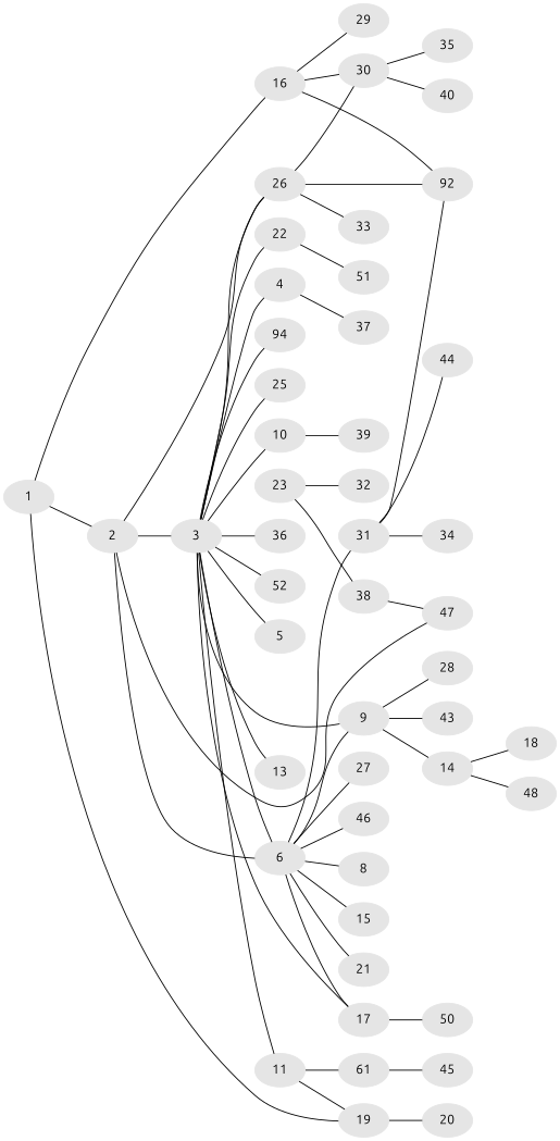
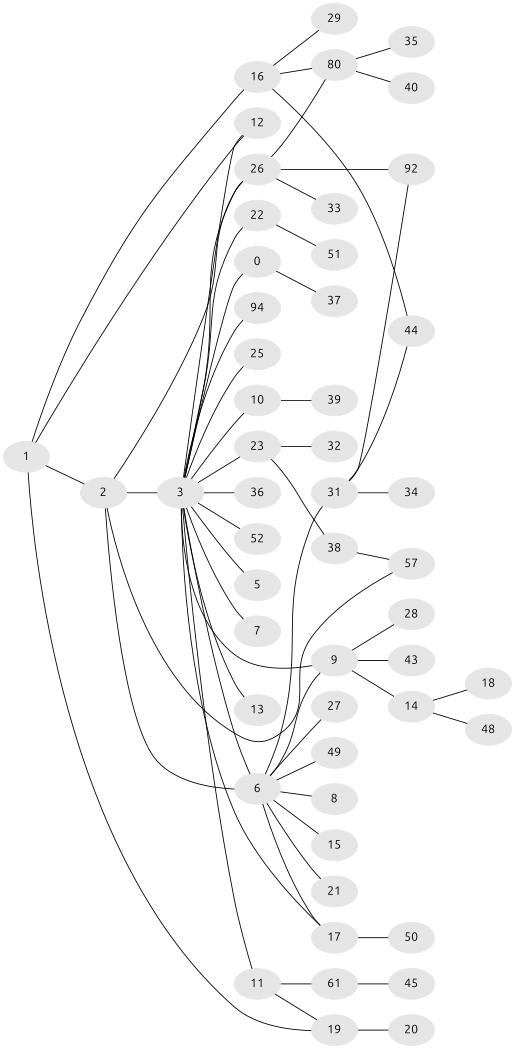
  graph {
    fontname=Ubuntu
    rankdir=LR
    node [color=gray90 fontname=Ubuntu style=filled]
    edge [fontname=Ubuntu]
    1
    2
+   12
    16
    19
    3
    6
    26
-   47
+   47 [label=57]
    29
-   30
+   30 [label=80]
    44
    20
-   4
+   4 [label=0]
    5
+   7
    9
    10
    11
    13
    17
    22
    23
    n24 [label=94]
    25
    36
    52
-   49 [label=46]
+   49
    8
    15
    21
    27
    31
    33
    n35 [label=92]
    37
    14
    28
    43
    39
    n41 [label=61]
    50
    51
    32
    38
    34
    18
    48
    45
    35
    40
    1 -- 2
+   1 -- 12
    1 -- 16
    1 -- 19
    2 -- 3
    2 -- 6
    2 -- 26
    2 -- 47
    16 -- 29
    16 -- 30
-   16 -- n35
+   16 -- 44
    19 -- 20
+   3 -- 12
    3 -- 6
    3 -- 26
    3 -- 4
    3 -- 5
+   3 -- 7
    3 -- 9
    3 -- 10
    3 -- 11
    3 -- 13
    3 -- 17
    3 -- 22
+   3 -- 23
    3 -- n24
    3 -- 25
    3 -- 36
    3 -- 52
    6 -- 9
    6 -- 17
    6 -- 49
    6 -- 8
    6 -- 15
    6 -- 21
    6 -- 27
    6 -- 31
    26 -- 30
    26 -- 33
    26 -- n35
    30 -- 35
    30 -- 40
    4 -- 37
    9 -- 14
    9 -- 28
    9 -- 43
    10 -- 39
    11 -- 19
    11 -- n41
    17 -- 50
    22 -- 51
    23 -- 32
    23 -- 38
    31 -- 44
    31 -- n35
    31 -- 34
    14 -- 18
    14 -- 48
    n41 -- 45
    38 -- 47
  }
